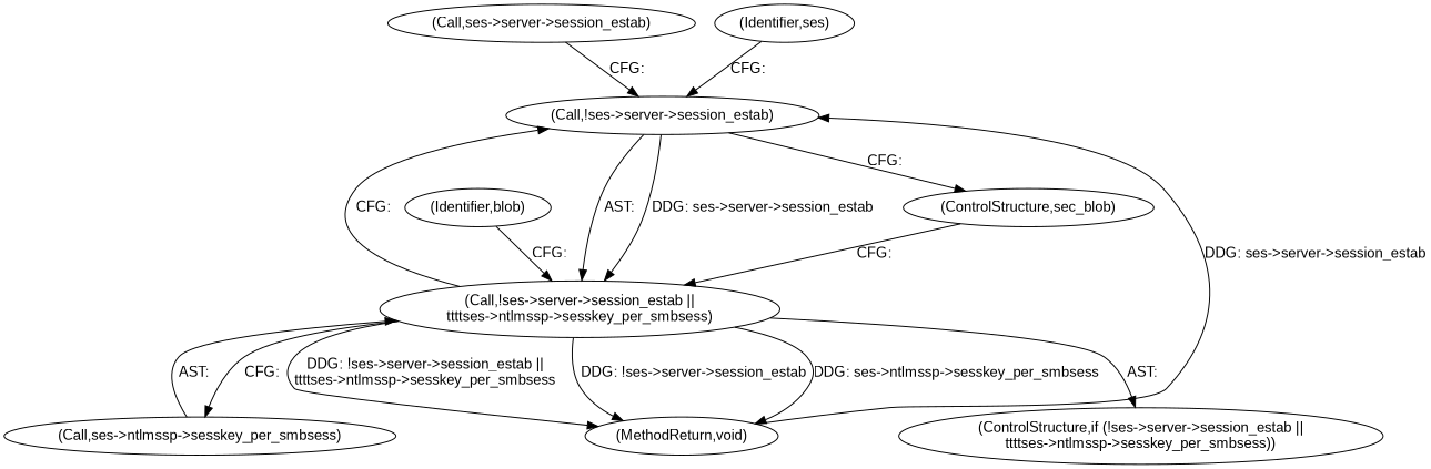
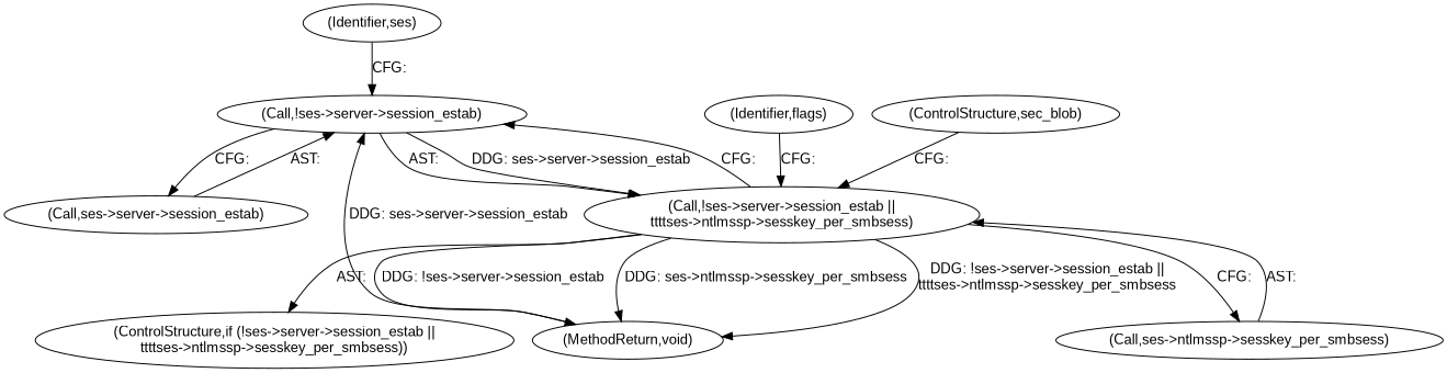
  digraph {
    fontname="Liberation Sans"
    node [fontname="Liberation Sans"]
    edge [fontname="Liberation Sans"]
    n1 [label="(Call,!ses->server->session_estab)"]
    n2 [label="(Call,!ses->server->session_estab ||\n\t\t\t\tses->ntlmssp->sesskey_per_smbsess)"]
    n3 [label="(Call,ses->server->session_estab)"]
    n4 [label="(MethodReturn,void)"]
    n5 [label="(ControlStructure,if (!ses->server->session_estab ||\n\t\t\t\tses->ntlmssp->sesskey_per_smbsess))"]
    n6 [label="(Call,ses->ntlmssp->sesskey_per_smbsess)"]
-   n7 [label="(Identifier,blob)"]
+   n7 [label="(Identifier,flags)"]
    n8 [label="(ControlStructure,sec_blob)"]
    n9 [label="(Identifier,ses)"]
    n1 -> n2 [label="AST: "]
    n1 -> n2 [label="DDG: ses->server->session_estab"]
-   n1 -> n8 [label="CFG: "]
+   n1 -> n3 [label="CFG: "]
    n2 -> n1 [label="CFG: "]
    n2 -> n4 [label="DDG: !ses->server->session_estab ||\n\t\t\t\tses->ntlmssp->sesskey_per_smbsess"]
    n2 -> n4 [label="DDG: !ses->server->session_estab"]
    n2 -> n4 [label="DDG: ses->ntlmssp->sesskey_per_smbsess"]
    n2 -> n5 [label="AST: "]
    n2 -> n6 [label="CFG: "]
-   n3 -> n1 [label="CFG: "]
+   n3 -> n1 [label="AST: "]
    n4 -> n1 [label="DDG: ses->server->session_estab"]
    n6 -> n2 [label="AST: "]
    n7 -> n2 [label="CFG: "]
    n8 -> n2 [label="CFG: "]
    n9 -> n1 [label="CFG: "]
  }
